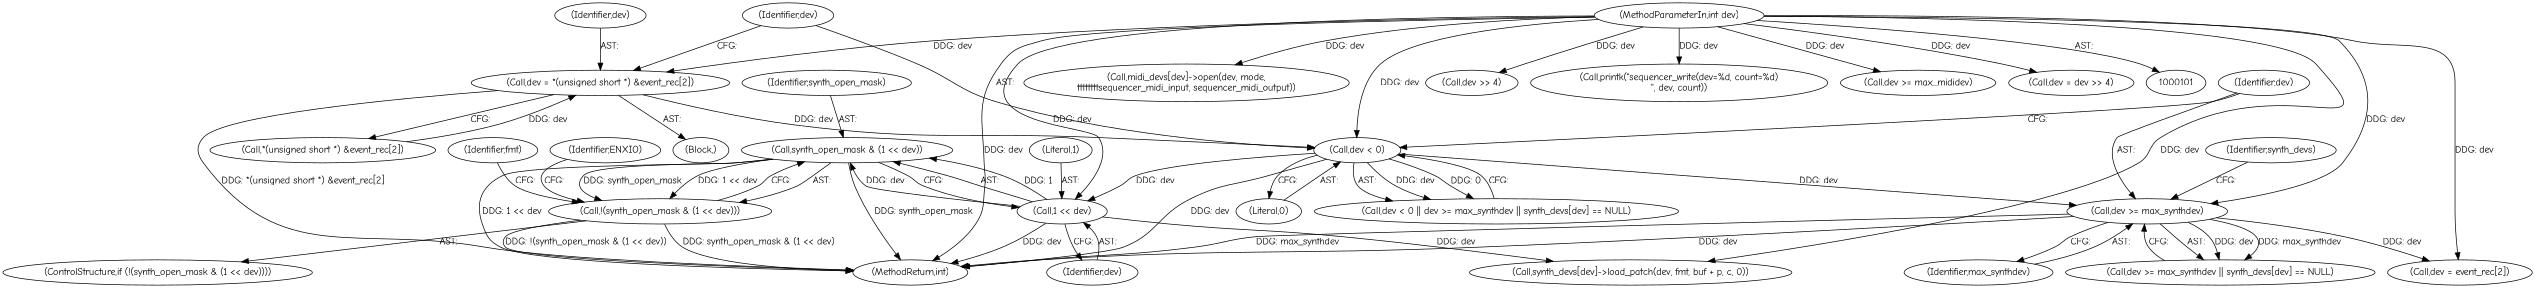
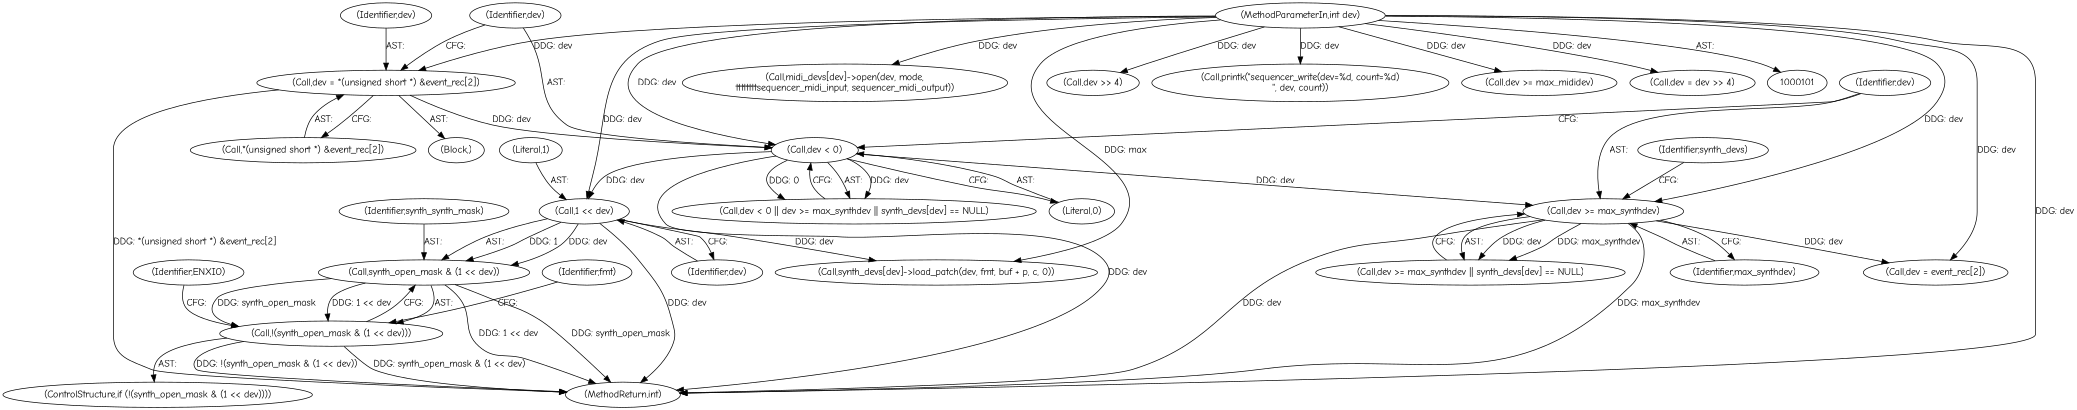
  digraph {
    fontname="Comic Neue"
    node [fontname="Comic Neue"]
    edge [fontname="Comic Neue"]
    n1 [label="(Call,synth_open_mask & (1 << dev))"]
    n2 [label="(Call,1 << dev)"]
    n3 [label="(Call,!(synth_open_mask & (1 << dev)))"]
    n4 [label="(MethodReturn,int)"]
    n5 [label="(Identifier,dev)"]
    n6 [label="(Call,synth_devs[dev]->load_patch(dev, fmt, buf + p, c, 0))"]
    n7 [label="(ControlStructure,if (!(synth_open_mask & (1 << dev))))"]
    n8 [label="(Call,dev >= max_synthdev)"]
    n9 [label="(Identifier,max_synthdev)"]
    n10 [label="(Call,dev >= max_synthdev || synth_devs[dev] == NULL)"]
    n11 [label="(Call,dev = event_rec[2])"]
    n12 [label="(Call,dev < 0)"]
    n13 [label="(Call,dev < 0 || dev >= max_synthdev || synth_devs[dev] == NULL)"]
    n14 [label="(Literal,0)"]
    n15 [label="(Call,dev = *(unsigned short *) &event_rec[2])"]
    n16 [label="(Call,*(unsigned short *) &event_rec[2])"]
    n17 [label="(Block,)"]
    n18 [label="(MethodParameterIn,int dev)"]
    n19 [label="(Call,midi_devs[dev]->open(dev, mode,\n\t\t\t\t\t\t\t\tsequencer_midi_input, sequencer_midi_output))"]
    n20 [label="(Call,dev >> 4)"]
    n21 [label="(Call,printk(\"sequencer_write(dev=%d, count=%d)\n\", dev, count))"]
    n22 [label="(Call,dev >= max_mididev)"]
    n23 [label="(Call,dev = dev >> 4)"]
    1000101
    n25 [label="(Identifier,dev)"]
    n26 [label="(Identifier,ENXIO)"]
    n27 [label="(Identifier,dev)"]
-   n28 [label="(Identifier,synth_open_mask)"]
+   n28 [label="(Identifier,synth_synth_mask)"]
    n29 [label="(Identifier,dev)"]
    n30 [label="(Literal,1)"]
    n31 [label="(Identifier,synth_devs)"]
    n32 [label="(Identifier,fmt)"]
-   n1 -> n2 [label="CFG: "]
    n1 -> n3 [label="AST: "]
    n1 -> n3 [label="DDG: synth_open_mask"]
    n1 -> n3 [label="DDG: 1 << dev"]
    n1 -> n4 [label="DDG: synth_open_mask"]
    n1 -> n4 [label="DDG: 1 << dev"]
    n2 -> n1 [label="AST: "]
    n2 -> n1 [label="DDG: 1"]
    n2 -> n1 [label="DDG: dev"]
    n2 -> n4 [label="DDG: dev"]
    n2 -> n5 [label="CFG: "]
    n2 -> n6 [label="DDG: dev"]
    n3 -> n1 [label="CFG: "]
    n3 -> n4 [label="DDG: !(synth_open_mask & (1 << dev))"]
    n3 -> n4 [label="DDG: synth_open_mask & (1 << dev)"]
    n3 -> n7 [label="AST: "]
    n5 -> n2 [label="AST: "]
    n8 -> n4 [label="DDG: max_synthdev"]
    n8 -> n4 [label="DDG: dev"]
    n8 -> n9 [label="CFG: "]
    n8 -> n10 [label="AST: "]
    n8 -> n10 [label="DDG: dev"]
    n8 -> n10 [label="DDG: max_synthdev"]
    n8 -> n11 [label="DDG: dev"]
    n9 -> n8 [label="AST: "]
    n10 -> n8 [label="CFG: "]
    n12 -> n2 [label="DDG: dev"]
    n12 -> n4 [label="DDG: dev"]
    n12 -> n8 [label="DDG: dev"]
    n12 -> n13 [label="AST: "]
    n12 -> n13 [label="DDG: dev"]
    n12 -> n13 [label="DDG: 0"]
    n12 -> n14 [label="CFG: "]
    n13 -> n12 [label="CFG: "]
    n14 -> n12 [label="AST: "]
    n15 -> n4 [label="DDG: *(unsigned short *) &event_rec[2]"]
    n15 -> n12 [label="DDG: dev"]
    n15 -> n16 [label="CFG: "]
    n15 -> n17 [label="AST: "]
-   n16 -> n15 [label="DDG: dev"]
+   n16 -> n15 [label="AST: "]
    n18 -> n2 [label="DDG: dev"]
    n18 -> n4 [label="DDG: dev"]
-   n18 -> n6 [label="DDG: dev"]
+   n18 -> n6 [label="DDG: max"]
    n18 -> n8 [label="DDG: dev"]
    n18 -> n11 [label="DDG: dev"]
    n18 -> n12 [label="DDG: dev"]
    n18 -> n15 [label="DDG: dev"]
    n18 -> n19 [label="DDG: dev"]
    n18 -> n20 [label="DDG: dev"]
    n18 -> n21 [label="DDG: dev"]
    n18 -> n22 [label="DDG: dev"]
    n18 -> n23 [label="DDG: dev"]
    n18 -> 1000101 [label="AST: "]
    n25 -> n12 [label="AST: "]
    n25 -> n15 [label="CFG: "]
    n26 -> n3 [label="CFG: "]
    n27 -> n15 [label="AST: "]
    n28 -> n1 [label="AST: "]
    n29 -> n8 [label="AST: "]
    n29 -> n12 [label="CFG: "]
    n30 -> n2 [label="AST: "]
    n31 -> n8 [label="CFG: "]
    n32 -> n3 [label="CFG: "]
  }
